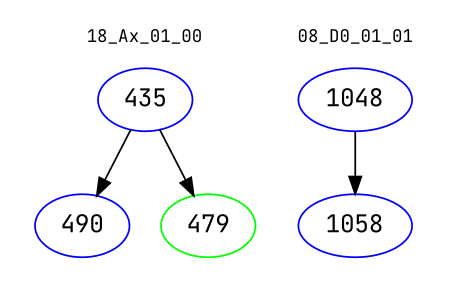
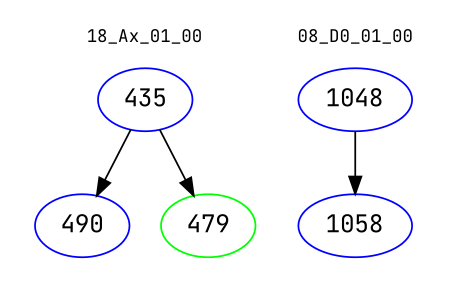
  digraph {
    fontname="JetBrains Mono"
    node [color=blue fontname="JetBrains Mono"]
    edge [color=black fontname="JetBrains Mono"]
    n1 [label=435]
    n2 [label=490]
    n3 [color=green label=479]
    n4 [label=1048]
    n5 [label=1058]
    subgraph cluster_1 {
      color=white
      fontsize=10
      label="18_Ax_01_00"
      n1
      n2
      n3
    }
    subgraph cluster_2 {
      color=white
      fontsize=10
-     label="08_D0_01_01"
+     label="08_D0_01_00"
      n4
      n5
    }
    n1 -> n2
    n1 -> n3
    n4 -> n5
  }
